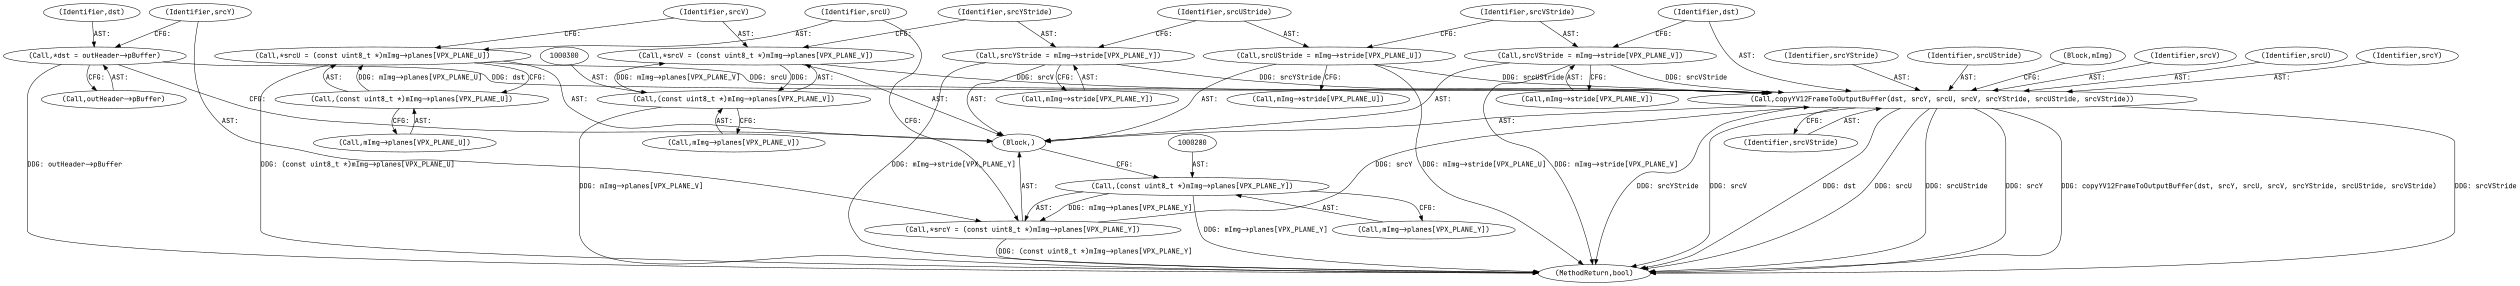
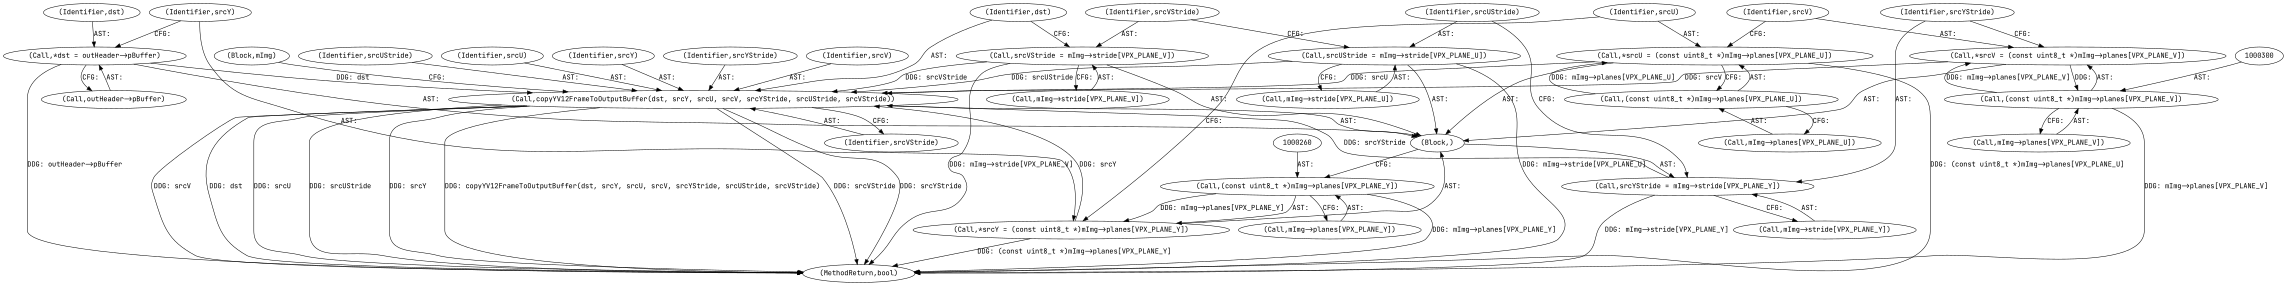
  digraph {
    fontname="JetBrains Mono"
    node [fontname="JetBrains Mono"]
    edge [fontname="JetBrains Mono"]
    n1 [label="(Call,copyYV12FrameToOutputBuffer(dst, srcY, srcU, srcV, srcYStride, srcUStride, srcVStride))"]
    n2 [label="(Identifier,srcVStride)"]
    n3 [label="(Block,)"]
    n4 [label="(MethodReturn,bool)"]
    n5 [label="(Call,(const uint8_t *)mImg->planes[VPX_PLANE_Y])"]
    n6 [label="(Call,*dst = outHeader->pBuffer)"]
    n7 [label="(Call,outHeader->pBuffer)"]
    n8 [label="(Call,*srcY = (const uint8_t *)mImg->planes[VPX_PLANE_Y])"]
    n9 [label="(Call,mImg->planes[VPX_PLANE_Y])"]
    n10 [label="(Call,*srcU = (const uint8_t *)mImg->planes[VPX_PLANE_U])"]
    n11 [label="(Call,(const uint8_t *)mImg->planes[VPX_PLANE_U])"]
    n12 [label="(Call,mImg->planes[VPX_PLANE_U])"]
    n13 [label="(Call,*srcV = (const uint8_t *)mImg->planes[VPX_PLANE_V])"]
    n14 [label="(Call,(const uint8_t *)mImg->planes[VPX_PLANE_V])"]
    n15 [label="(Call,mImg->planes[VPX_PLANE_V])"]
    n16 [label="(Call,srcYStride = mImg->stride[VPX_PLANE_Y])"]
    n17 [label="(Call,mImg->stride[VPX_PLANE_Y])"]
    n18 [label="(Call,srcUStride = mImg->stride[VPX_PLANE_U])"]
    n19 [label="(Call,mImg->stride[VPX_PLANE_U])"]
    n20 [label="(Call,srcVStride = mImg->stride[VPX_PLANE_V])"]
    n21 [label="(Call,mImg->stride[VPX_PLANE_V])"]
    n22 [label="(Identifier,srcYStride)"]
    n23 [label="(Identifier,srcUStride)"]
    n24 [label="(Identifier,srcUStride)"]
    n25 [label="(Block,mImg)"]
    n26 [label="(Identifier,dst)"]
    n27 [label="(Identifier,srcV)"]
    n28 [label="(Identifier,srcV)"]
    n29 [label="(Identifier,srcU)"]
    n30 [label="(Identifier,srcYStride)"]
    n31 [label="(Identifier,srcVStride)"]
    n32 [label="(Identifier,srcU)"]
    n33 [label="(Identifier,srcY)"]
    n34 [label="(Identifier,srcY)"]
    n35 [label="(Identifier,dst)"]
-   1000280
+   1000280 [label=1000260]
    1000300
    n1 -> n2 [label="CFG: "]
    n1 -> n3 [label="AST: "]
    n1 -> n4 [label="DDG: srcV"]
    n1 -> n4 [label="DDG: dst"]
    n1 -> n4 [label="DDG: srcU"]
    n1 -> n4 [label="DDG: srcUStride"]
    n1 -> n4 [label="DDG: srcY"]
    n1 -> n4 [label="DDG: copyYV12FrameToOutputBuffer(dst, srcY, srcU, srcV, srcYStride, srcUStride, srcVStride)"]
    n1 -> n4 [label="DDG: srcVStride"]
    n1 -> n4 [label="DDG: srcYStride"]
    n2 -> n1 [label="AST: "]
    n3 -> n5 [label="CFG: "]
    n5 -> n4 [label="DDG: mImg->planes[VPX_PLANE_Y]"]
    n5 -> n8 [label="AST: "]
    n5 -> n8 [label="DDG: mImg->planes[VPX_PLANE_Y]"]
    n5 -> n9 [label="CFG: "]
    n6 -> n1 [label="DDG: dst"]
-   n6 -> n3 [label="CFG: "]
+   n6 -> n3 [label="AST: "]
    n6 -> n4 [label="DDG: outHeader->pBuffer"]
    n6 -> n7 [label="CFG: "]
    n7 -> n6 [label="AST: "]
    n8 -> n1 [label="DDG: srcY"]
    n8 -> n3 [label="AST: "]
    n8 -> n4 [label="DDG: (const uint8_t *)mImg->planes[VPX_PLANE_Y]"]
    n9 -> n5 [label="AST: "]
    n10 -> n1 [label="DDG: srcU"]
    n10 -> n3 [label="AST: "]
    n10 -> n4 [label="DDG: (const uint8_t *)mImg->planes[VPX_PLANE_U]"]
    n10 -> n11 [label="CFG: "]
    n11 -> n10 [label="AST: "]
    n11 -> n10 [label="DDG: mImg->planes[VPX_PLANE_U]"]
    n11 -> n12 [label="CFG: "]
    n12 -> n11 [label="AST: "]
    n13 -> n1 [label="DDG: srcV"]
    n13 -> n3 [label="AST: "]
    n13 -> n14 [label="DDG: "]
    n14 -> n4 [label="DDG: mImg->planes[VPX_PLANE_V]"]
    n14 -> n13 [label="AST: "]
    n14 -> n13 [label="DDG: mImg->planes[VPX_PLANE_V]"]
    n14 -> n15 [label="CFG: "]
    n15 -> n14 [label="AST: "]
    n16 -> n1 [label="DDG: srcYStride"]
-   n16 -> n3 [label="AST: "]
+   n3 -> n16 [label="AST: "]
    n16 -> n4 [label="DDG: mImg->stride[VPX_PLANE_Y]"]
    n16 -> n17 [label="CFG: "]
    n17 -> n16 [label="AST: "]
    n18 -> n1 [label="DDG: srcUStride"]
    n18 -> n3 [label="AST: "]
    n18 -> n4 [label="DDG: mImg->stride[VPX_PLANE_U]"]
    n18 -> n19 [label="CFG: "]
+   n19 -> n18 [label="AST: "]
    n20 -> n1 [label="DDG: srcVStride"]
    n20 -> n3 [label="AST: "]
    n20 -> n4 [label="DDG: mImg->stride[VPX_PLANE_V]"]
    n20 -> n21 [label="CFG: "]
    n21 -> n20 [label="AST: "]
    n22 -> n1 [label="AST: "]
    n23 -> n1 [label="AST: "]
    n24 -> n16 [label="CFG: "]
    n24 -> n18 [label="AST: "]
    n25 -> n1 [label="CFG: "]
    n26 -> n6 [label="AST: "]
    n27 -> n1 [label="AST: "]
    n28 -> n10 [label="CFG: "]
    n28 -> n13 [label="AST: "]
    n29 -> n1 [label="AST: "]
    n30 -> n13 [label="CFG: "]
    n30 -> n16 [label="AST: "]
    n31 -> n18 [label="CFG: "]
    n31 -> n20 [label="AST: "]
    n32 -> n8 [label="CFG: "]
    n32 -> n10 [label="AST: "]
    n33 -> n6 [label="CFG: "]
    n33 -> n8 [label="AST: "]
    n34 -> n1 [label="AST: "]
    n35 -> n1 [label="AST: "]
    n35 -> n20 [label="CFG: "]
    1000280 -> n5 [label="AST: "]
    1000300 -> n14 [label="AST: "]
  }
